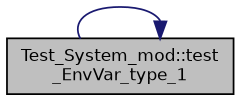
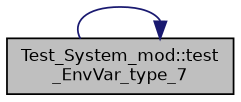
  digraph {
    rankdir=LR
-   n1 [color=black fillcolor=grey75 fontcolor=black fontname=Helvetica fontsize=10 height=0.2 label="Test_System_mod::test\l_EnvVar_type_1" shape=record style=filled width=0.4]
+   n1 [color=black fillcolor=grey75 fontcolor=black fontname=Helvetica fontsize=10 height=0.2 label="Test_System_mod::test\l_EnvVar_type_7" shape=record style=filled width=0.4]
    n1 -> n1 [color=midnightblue fontname=Helvetica fontsize=10 labelfontname=Helvetica labelfontsize=10 style=solid]
  }
